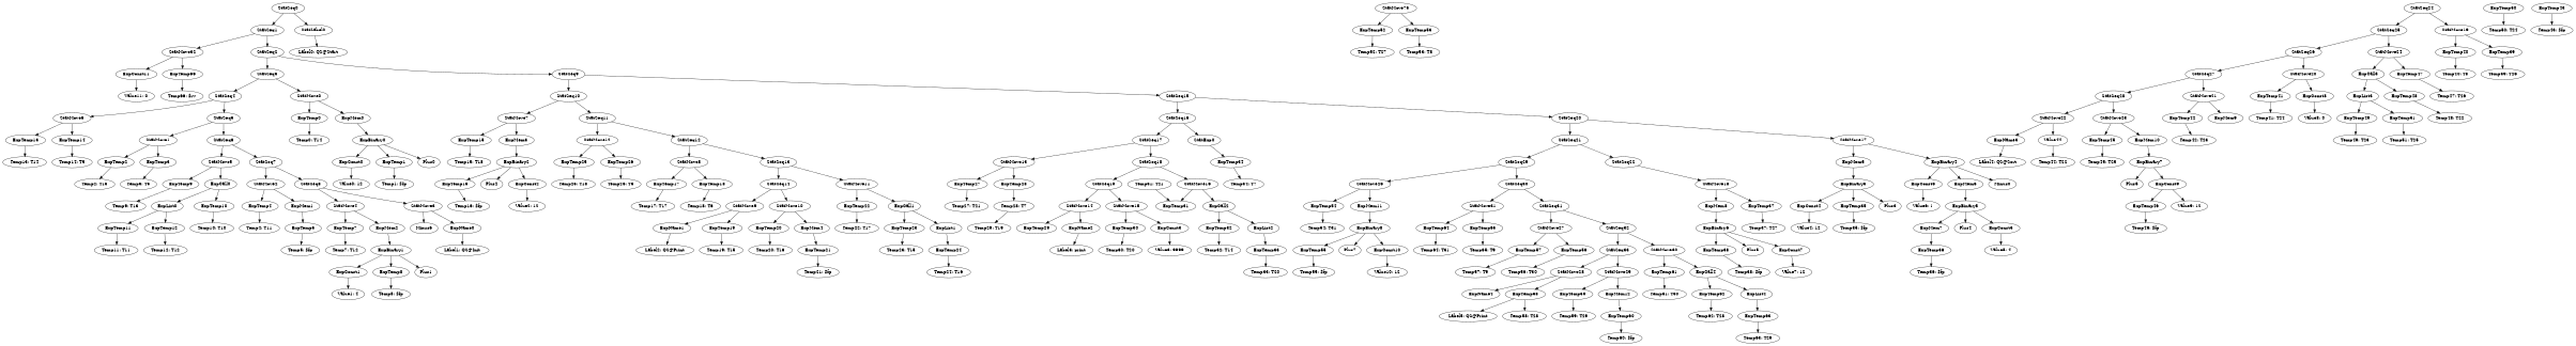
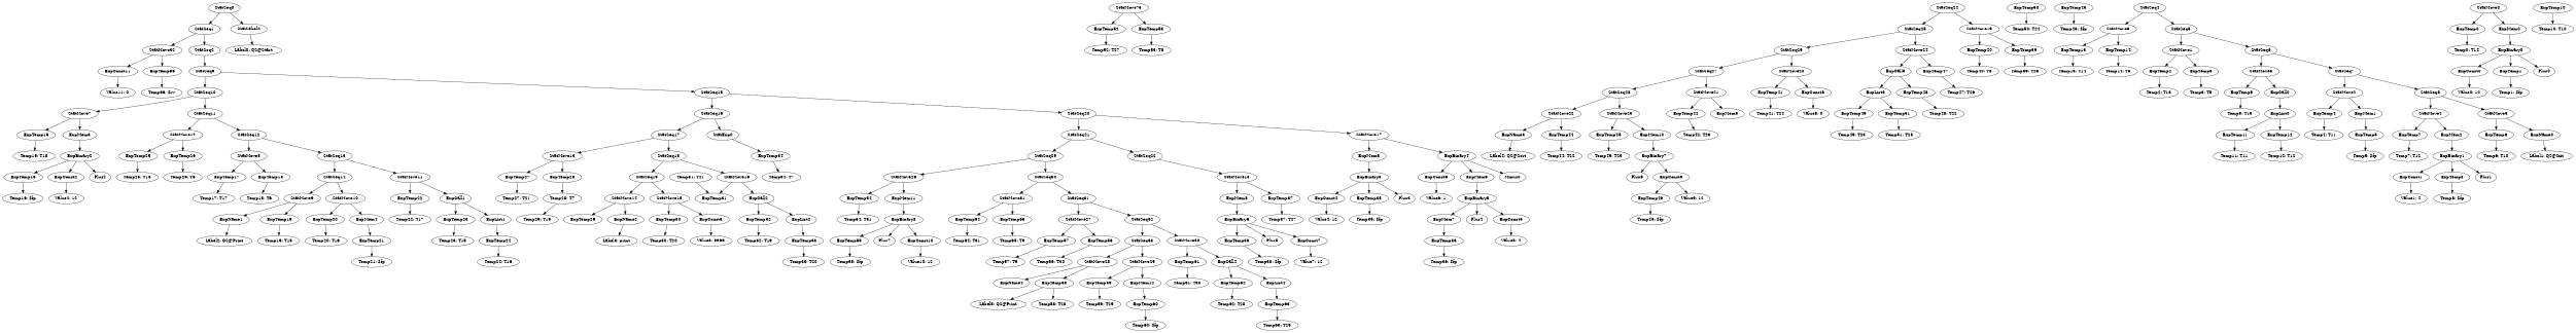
  digraph {
    ordering=out
    ExpConst11
    "Value11: 0"
    StatMove32
    ExpTemp66
    "Temp66: $rv"
    ExpTemp64
    "Temp64: T31"
    ExpTemp63
    "Temp63: T29"
    ExpTemp62
    "Temp62: T28"
    ExpTemp61
    "Temp61: T30"
    ExpTemp57
    "Temp57: T9"
    ExpTemp56
    "Temp56: T30"
    StatSeq29
    StatMove26
    StatSeq30
    ExpTemp54
    ExpMem11
    StatMove31
    StatSeq31
    "Temp54: T31"
    ExpBinary8
    ExpTemp65
    StatMove27
    StatSeq32
    ExpTemp55
    Plus7
    ExpConst10
    "Temp55: $fp"
    "Value10: 12"
    StatSeq21
    StatSeq22
    StatMove18
    ExpMem8
    ExpTemp37
    ExpTemp52
    "Temp52: T27"
    StatSeq24
    StatSeq25
    StatMove19
    n45 [label=StatMove75]
    ExpTemp53
    StatSeq26
    StatMove24
    ExpTemp40
    ExpTemp39
    "Temp53: T8"
    ExpList3
    ExpTemp49
    ExpTemp51
    "Temp49: T23"
    ExpTemp50
    "Temp50: T24"
    "Temp51: T25"
    ExpCall3
    ExpTemp48
    "Temp48: T22"
    StatSeq27
    StatMove20
    ExpTemp47
    StatSeq28
    StatMove21
    ExpTemp41
    ExpConst8
    "Temp47: T26"
    ExpBinary7
    Plus6
    ExpConst9
    ExpTemp46
    "Temp46: $fp"
    "Value9: 12"
    ExpTemp60
    "Temp60: $fp"
    StatMove22
    StatMove23
    ExpName3
-   ExpTemp44 [label=Value44]
+   ExpTemp44
    ExpTemp45
    ExpMem10
    "Label4: QS@Sort"
    "Temp44: T22"
    "Temp45: T25"
    StatMove28
    ExpName4
    ExpTemp58
    "Label5: QS@Print"
    "Temp58: T28"
    ExpTemp42
    ExpMem9
    "Temp42: T23"
    ExpTemp43
    "Temp43: $fp"
    "Temp41: T24"
    "Value8: 0"
    "Temp40: T8"
    "Temp39: T26"
    ExpBinary6
    "Temp37: T27"
    ExpTemp38
    Plus5
    ExpConst7
    "Temp38: $fp"
    "Value7: 12"
    ExpConst6
    "Value6: 1"
    ExpMem6
    ExpBinary5
    ExpMem7
    Plus4
    ExpConst5
    ExpTemp36
    "Value5: 4"
    "Temp36: $fp"
    ExpMem5
    ExpBinary3
    ExpConst4
    ExpTemp35
    Plus3
    "Value4: 12"
    "Temp35: $fp"
    ExpBinary2
    ExpTemp16
    Plus2
    ExpConst2
    "Temp16: $fp"
    "Value2: 12"
    StatSeq2
-   StatSeq3
    StatSeq9
    StatSeq4
    StatMove0
    StatSeq10
    StatSeq15
    StatMove6
    StatSeq5
    ExpTemp0
    ExpMem0
    StatMove7
    StatSeq11
    StatSeq16
    StatSeq20
    ExpTemp13
    ExpTemp14
    "Temp13: T14"
    "Temp14: T5"
-   ExpTemp6 [label=Minus6]
+   ExpTemp6
+   "Temp6: T10"
    ExpName1
    "Label2: QS@Print"
    StatSeq14
    StatMove9
    StatMove10
    ExpTemp19
    ExpTemp20
    ExpMem4
    "Temp19: T15"
    "Temp20: T16"
    ExpTemp21
    ExpList0
    ExpTemp11
    ExpTemp12
    "Temp11: T11"
    "Temp12: T12"
    ExpCall4
    ExpList4
    ExpTemp9
    "Temp9: T13"
    StatSeq19
    StatMove14
    StatMove15
    ExpTemp29
    ExpName2
    ExpTemp30
    ExpConst3
    "Label3: print"
    "Temp30: T20"
    "Value3: 9999"
    StatMove1
    StatSeq6
    ExpTemp2
    ExpTemp3
    StatMove5
    StatSeq7
    ExpTemp27
    "Temp27: T21"
    ExpCall0
    ExpTemp10
    "Temp10: T10"
    ExpTemp15
    ExpMem3
    StatMove12
    StatSeq12
    StatSeq17
    StatExp0
    StatMove17
    ExpConst1
    "Value1: 4"
    "Temp65: T9"
    ExpBinary1
    ExpTemp8
    Plus1
    "Temp8: $fp"
    "Temp0: T14"
    ExpBinary0
    StatMove13
    StatSeq18
    ExpTemp34
    ExpBinary4
    ExpConst0
    ExpTemp1
    Plus0
    ExpTemp59
    "Temp59: T29"
    StatMove8
    ExpTemp17
    ExpTemp18
    "Temp17: T17"
    "Temp18: T6"
    "Temp15: T18"
    StatMove4
    ExpTemp7
    ExpMem2
    "Temp7: T12"
    "Value0: 12"
    "Temp1: $fp"
    "Temp2: T13"
    StatMove2
    ExpTemp4
    ExpMem1
    "Temp4: T11"
    ExpTemp5
    "Temp5: $fp"
    StatSeq1
    ExpTemp33
    "Temp33: T20"
    "Temp34: T7"
    "Temp31: T21"
    ExpTemp31
    "Temp3: T5"
    StatSeq8
    StatSeq33
    StatMove30
    StatLabel0
    "Label0: QS@Start"
    ExpTemp28
    StatMove16
    "Temp28: T7"
    ExpCall2
    ExpTemp25
    ExpTemp26
    "Temp25: T18"
    "Temp26: T6"
    "Temp29: T19"
    StatSeq0
    StatMove29
    StatMove3
    ExpName0
    "Label1: QS@Init"
    Minus0
    ExpTemp23
    "Temp23: T15"
    StatSeq13
    StatMove11
    ExpTemp22
    ExpCall1
    "Temp22: T17"
    ExpList1
    "Temp21: $fp"
    ExpTemp32
-   "Temp32: T19" [label="Temp32: T14"]
+   "Temp32: T19"
    ExpList2
    ExpMem12
    ExpTemp24
    "Temp24: T16"
    ExpConst11 -> "Value11: 0"
    StatMove32 -> ExpConst11
    StatMove32 -> ExpTemp66
    ExpTemp66 -> "Temp66: $rv"
    ExpTemp64 -> "Temp64: T31"
    ExpTemp63 -> "Temp63: T29"
    ExpTemp62 -> "Temp62: T28"
    ExpTemp61 -> "Temp61: T30"
    ExpTemp57 -> "Temp57: T9"
    ExpTemp56 -> "Temp56: T30"
    StatSeq29 -> StatMove26
    StatSeq29 -> StatSeq30
    StatMove26 -> ExpTemp54
    StatMove26 -> ExpMem11
    StatSeq30 -> StatMove31
    StatSeq30 -> StatSeq31
    ExpTemp54 -> "Temp54: T31"
    ExpMem11 -> ExpBinary8
    StatMove31 -> ExpTemp64
    StatMove31 -> ExpTemp65
    StatSeq31 -> StatMove27
    StatSeq31 -> StatSeq32
    ExpBinary8 -> ExpTemp55
    ExpBinary8 -> Plus7
    ExpBinary8 -> ExpConst10
    ExpTemp65 -> "Temp65: T9"
    StatMove27 -> ExpTemp57
    StatMove27 -> ExpTemp56
    StatSeq32 -> StatSeq33
    StatSeq32 -> StatMove30
    ExpTemp55 -> "Temp55: $fp"
    ExpConst10 -> "Value10: 12"
    StatSeq21 -> StatSeq29
    StatSeq21 -> StatSeq22
    StatSeq22 -> StatMove18
    StatMove18 -> ExpMem8
    StatMove18 -> ExpTemp37
    ExpMem8 -> ExpBinary6
    ExpTemp37 -> "Temp37: T27"
    ExpTemp52 -> "Temp52: T27"
    StatSeq24 -> StatSeq25
    StatSeq24 -> StatMove19
    StatSeq25 -> StatSeq26
    StatSeq25 -> StatMove24
    StatMove19 -> ExpTemp40
    StatMove19 -> ExpTemp39
    n45 -> ExpTemp52
    n45 -> ExpTemp53
    ExpTemp53 -> "Temp53: T8"
    StatSeq26 -> StatSeq27
    StatSeq26 -> StatMove20
    StatMove24 -> ExpCall3
    StatMove24 -> ExpTemp47
    ExpTemp40 -> "Temp40: T8"
    ExpTemp39 -> "Temp39: T26"
    ExpList3 -> ExpTemp49
    ExpList3 -> ExpTemp51
    ExpTemp49 -> "Temp49: T23"
    ExpTemp51 -> "Temp51: T25"
    ExpTemp50 -> "Temp50: T24"
    ExpCall3 -> ExpList3
    ExpCall3 -> ExpTemp48
    ExpTemp48 -> "Temp48: T22"
    StatSeq27 -> StatSeq28
    StatSeq27 -> StatMove21
    StatMove20 -> ExpTemp41
    StatMove20 -> ExpConst8
    ExpTemp47 -> "Temp47: T26"
    StatSeq28 -> StatMove22
    StatSeq28 -> StatMove23
    StatMove21 -> ExpTemp42
    StatMove21 -> ExpMem9
    ExpTemp41 -> "Temp41: T24"
    ExpConst8 -> "Value8: 0"
    ExpBinary7 -> Plus6
    ExpBinary7 -> ExpConst9
    ExpConst9 -> ExpTemp46
    ExpConst9 -> "Value9: 12"
    ExpTemp46 -> "Temp46: $fp"
    ExpTemp60 -> "Temp60: $fp"
    StatMove22 -> ExpName3
    StatMove22 -> ExpTemp44
    StatMove23 -> ExpTemp45
    StatMove23 -> ExpMem10
    ExpName3 -> "Label4: QS@Sort"
    ExpTemp44 -> "Temp44: T22"
    ExpTemp45 -> "Temp45: T25"
    ExpMem10 -> ExpBinary7
    StatMove28 -> ExpName4
    StatMove28 -> ExpTemp58
    ExpTemp58 -> "Label5: QS@Print"
    ExpTemp58 -> "Temp58: T28"
    ExpTemp42 -> "Temp42: T23"
    ExpTemp43 -> "Temp43: $fp"
    ExpBinary6 -> ExpTemp38
    ExpBinary6 -> Plus5
    ExpBinary6 -> ExpConst7
    ExpTemp38 -> "Temp38: $fp"
    ExpConst7 -> "Value7: 12"
    ExpConst6 -> "Value6: 1"
    ExpMem6 -> ExpBinary5
    ExpBinary5 -> ExpMem7
    ExpBinary5 -> Plus4
    ExpBinary5 -> ExpConst5
    ExpMem7 -> ExpTemp36
    ExpConst5 -> "Value5: 4"
    ExpTemp36 -> "Temp36: $fp"
    ExpMem5 -> ExpBinary3
    ExpBinary3 -> ExpConst4
    ExpBinary3 -> ExpTemp35
    ExpBinary3 -> Plus3
    ExpConst4 -> "Value4: 12"
    ExpTemp35 -> "Temp35: $fp"
    ExpBinary2 -> ExpTemp16
    ExpBinary2 -> Plus2
    ExpBinary2 -> ExpConst2
    ExpTemp16 -> "Temp16: $fp"
    ExpConst2 -> "Value2: 12"
-   StatSeq2 -> StatSeq3
    StatSeq2 -> StatSeq9
-   StatSeq3 -> StatSeq4
-   StatSeq3 -> StatMove0
    StatSeq9 -> StatSeq10
    StatSeq9 -> StatSeq15
    StatSeq4 -> StatMove6
    StatSeq4 -> StatSeq5
    StatMove0 -> ExpTemp0
    StatMove0 -> ExpMem0
    StatSeq10 -> StatMove7
    StatSeq10 -> StatSeq11
    StatSeq15 -> StatSeq16
    StatSeq15 -> StatSeq20
    StatMove6 -> ExpTemp13
    StatMove6 -> ExpTemp14
    StatSeq5 -> StatMove1
    StatSeq5 -> StatSeq6
    ExpTemp0 -> "Temp0: T14"
    ExpMem0 -> ExpBinary0
    StatMove7 -> ExpTemp15
    StatMove7 -> ExpMem3
    StatSeq11 -> StatMove12
    StatSeq11 -> StatSeq12
    StatSeq16 -> StatSeq17
    StatSeq16 -> StatExp0
    StatSeq20 -> StatSeq21
    StatSeq20 -> StatMove17
    ExpTemp13 -> "Temp13: T14"
    ExpTemp14 -> "Temp14: T5"
+   ExpTemp6 -> "Temp6: T10"
    ExpName1 -> "Label2: QS@Print"
    StatSeq14 -> StatMove9
    StatSeq14 -> StatMove10
    StatMove9 -> ExpName1
    StatMove9 -> ExpTemp19
    StatMove10 -> ExpTemp20
    StatMove10 -> ExpMem4
    ExpTemp19 -> "Temp19: T15"
    ExpTemp20 -> "Temp20: T16"
    ExpMem4 -> ExpTemp21
    ExpTemp21 -> "Temp21: $fp"
    ExpList0 -> ExpTemp11
    ExpList0 -> ExpTemp12
    ExpTemp11 -> "Temp11: T11"
    ExpTemp12 -> "Temp12: T12"
    ExpCall4 -> ExpTemp62
    ExpCall4 -> ExpList4
    ExpList4 -> ExpTemp63
    ExpTemp9 -> "Temp9: T13"
    StatSeq19 -> StatMove14
    StatSeq19 -> StatMove15
    StatMove14 -> ExpTemp29
    StatMove14 -> ExpName2
    StatMove15 -> ExpTemp30
    StatMove15 -> ExpConst3
    ExpName2 -> "Label3: print"
    ExpTemp30 -> "Temp30: T20"
    ExpConst3 -> "Value3: 9999"
    StatMove1 -> ExpTemp2
    StatMove1 -> ExpTemp3
    StatSeq6 -> StatMove5
    StatSeq6 -> StatSeq7
    ExpTemp2 -> "Temp2: T13"
    ExpTemp3 -> "Temp3: T5"
    StatMove5 -> ExpTemp9
    StatMove5 -> ExpCall0
    StatSeq7 -> StatMove2
    StatSeq7 -> StatSeq8
    ExpTemp27 -> "Temp27: T21"
    ExpCall0 -> ExpList0
-   ExpCall0 -> ExpTemp10
    ExpTemp10 -> "Temp10: T10"
    ExpTemp15 -> "Temp15: T18"
    ExpMem3 -> ExpBinary2
    StatMove12 -> ExpTemp25
    StatMove12 -> ExpTemp26
    StatSeq12 -> StatMove8
    StatSeq12 -> StatSeq13
    StatSeq17 -> StatMove13
    StatSeq17 -> StatSeq18
    StatExp0 -> ExpTemp34
    StatMove17 -> ExpMem5
    StatMove17 -> ExpBinary4
    ExpConst1 -> "Value1: 4"
    ExpBinary1 -> ExpConst1
    ExpBinary1 -> ExpTemp8
    ExpBinary1 -> Plus1
    ExpTemp8 -> "Temp8: $fp"
    ExpBinary0 -> ExpConst0
    ExpBinary0 -> ExpTemp1
    ExpBinary0 -> Plus0
    StatMove13 -> ExpTemp27
    StatMove13 -> ExpTemp28
    StatSeq18 -> StatSeq19
    StatSeq18 -> StatMove16
    ExpTemp34 -> "Temp34: T7"
    ExpBinary4 -> ExpConst6
    ExpBinary4 -> ExpMem6
    ExpBinary4 -> Minus0
    ExpConst0 -> "Value0: 12"
    ExpTemp1 -> "Temp1: $fp"
    ExpTemp59 -> "Temp59: T29"
    StatMove8 -> ExpTemp17
    StatMove8 -> ExpTemp18
    ExpTemp17 -> "Temp17: T17"
    ExpTemp18 -> "Temp18: T6"
    StatMove4 -> ExpTemp7
    StatMove4 -> ExpMem2
    ExpTemp7 -> "Temp7: T12"
    ExpMem2 -> ExpBinary1
    StatMove2 -> ExpTemp4
    StatMove2 -> ExpMem1
    ExpTemp4 -> "Temp4: T11"
    ExpMem1 -> ExpTemp5
    ExpTemp5 -> "Temp5: $fp"
    StatSeq1 -> StatMove32
    StatSeq1 -> StatSeq2
    ExpTemp33 -> "Temp33: T20"
    "Temp31: T21" -> ExpTemp31
    StatSeq8 -> StatMove4
    StatSeq8 -> StatMove3
    StatSeq33 -> StatMove28
    StatSeq33 -> StatMove29
    StatMove30 -> ExpTemp61
    StatMove30 -> ExpCall4
    StatLabel0 -> "Label0: QS@Start"
    ExpTemp28 -> "Temp28: T7"
    StatMove16 -> ExpTemp31
    StatMove16 -> ExpCall2
    "Temp28: T7" -> "Temp29: T19"
    ExpCall2 -> ExpTemp32
    ExpCall2 -> ExpList2
    ExpTemp25 -> "Temp25: T18"
    ExpTemp26 -> "Temp26: T6"
    StatSeq0 -> StatSeq1
    StatSeq0 -> StatLabel0
    StatMove29 -> ExpTemp59
    StatMove29 -> ExpMem12
    StatMove3 -> ExpTemp6
    StatMove3 -> ExpName0
    ExpName0 -> "Label1: QS@Init"
    ExpTemp23 -> "Temp23: T15"
    StatSeq13 -> StatSeq14
    StatSeq13 -> StatMove11
    StatMove11 -> ExpTemp22
    StatMove11 -> ExpCall1
    ExpTemp22 -> "Temp22: T17"
    ExpCall1 -> ExpTemp23
    ExpCall1 -> ExpList1
    ExpList1 -> ExpTemp24
    ExpTemp32 -> "Temp32: T19"
    ExpList2 -> ExpTemp33
    ExpMem12 -> ExpTemp60
    ExpTemp24 -> "Temp24: T16"
  }
